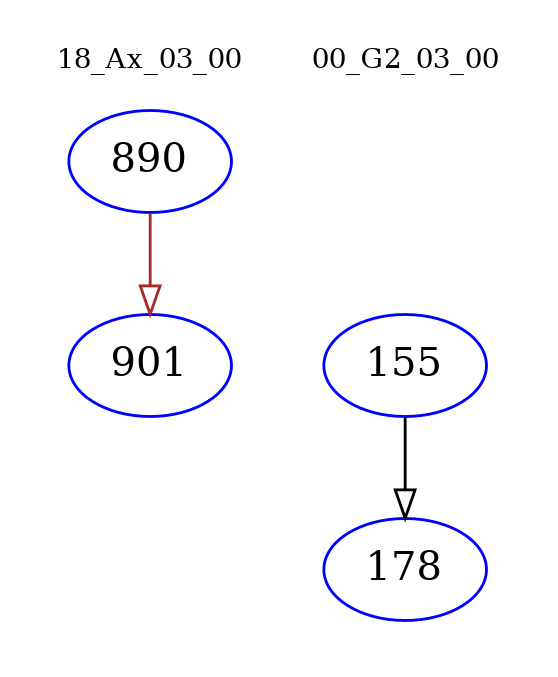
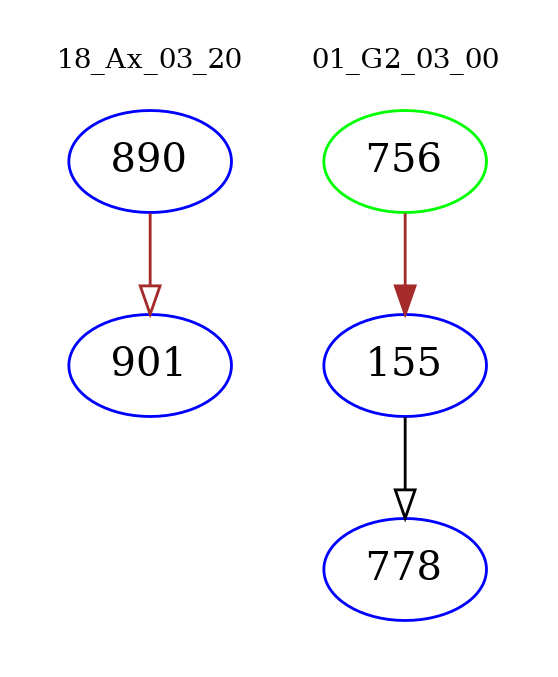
  digraph {
    node [color=blue]
    edge [arrowhead=onormal color=brown]
    n1 [label=890]
    n2 [label=901]
+   n3 [color=green label=756]
    n4 [label=155]
-   n5 [label=178]
+   n5 [label=778]
    subgraph cluster_1 {
      color=white
      fontsize=10
-     label="18_Ax_03_00"
+     label="18_Ax_03_20"
      n1
      n2
    }
    subgraph cluster_2 {
      color=white
      fontsize=10
-     label="00_G2_03_00"
+     label="01_G2_03_00"
+     n3
      n4
      n5
    }
    n1 -> n2
+   n3 -> n4 [arrowhead=normal]
    n4 -> n5 [color=black]
  }
